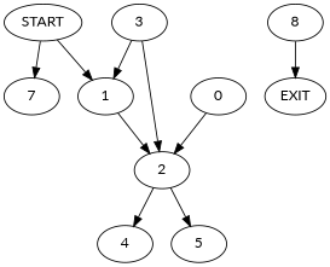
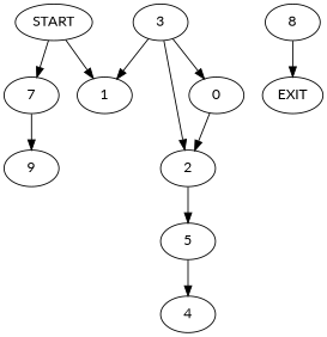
  digraph {
    fontname=Lato
    node [fontname=Lato]
    edge [fontname=Lato]
    n1 [label=START]
    1
    7
    2
+   9
    n6 [label=EXIT]
    4
    5
    3
    n10 [label=0]
    8
    n1 -> 1
    n1 -> 7
-   1 -> 2
-   2 -> 4
+   7 -> 9
+   5 -> 4
    2 -> 5
    3 -> 1
    3 -> 2
+   3 -> n10
    n10 -> 2
    8 -> n6
  }
